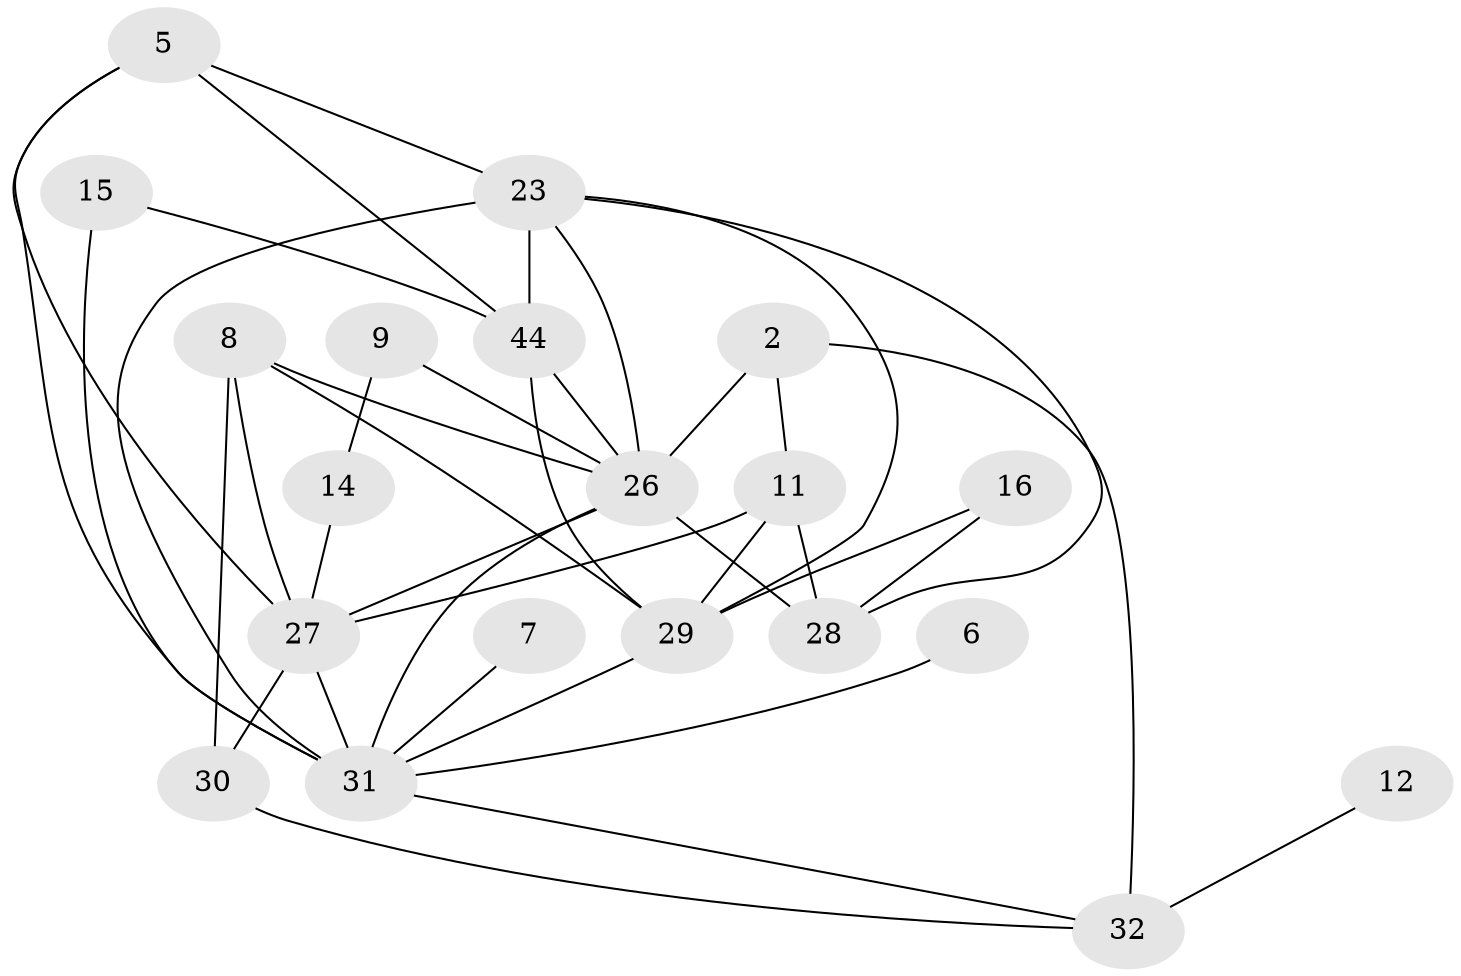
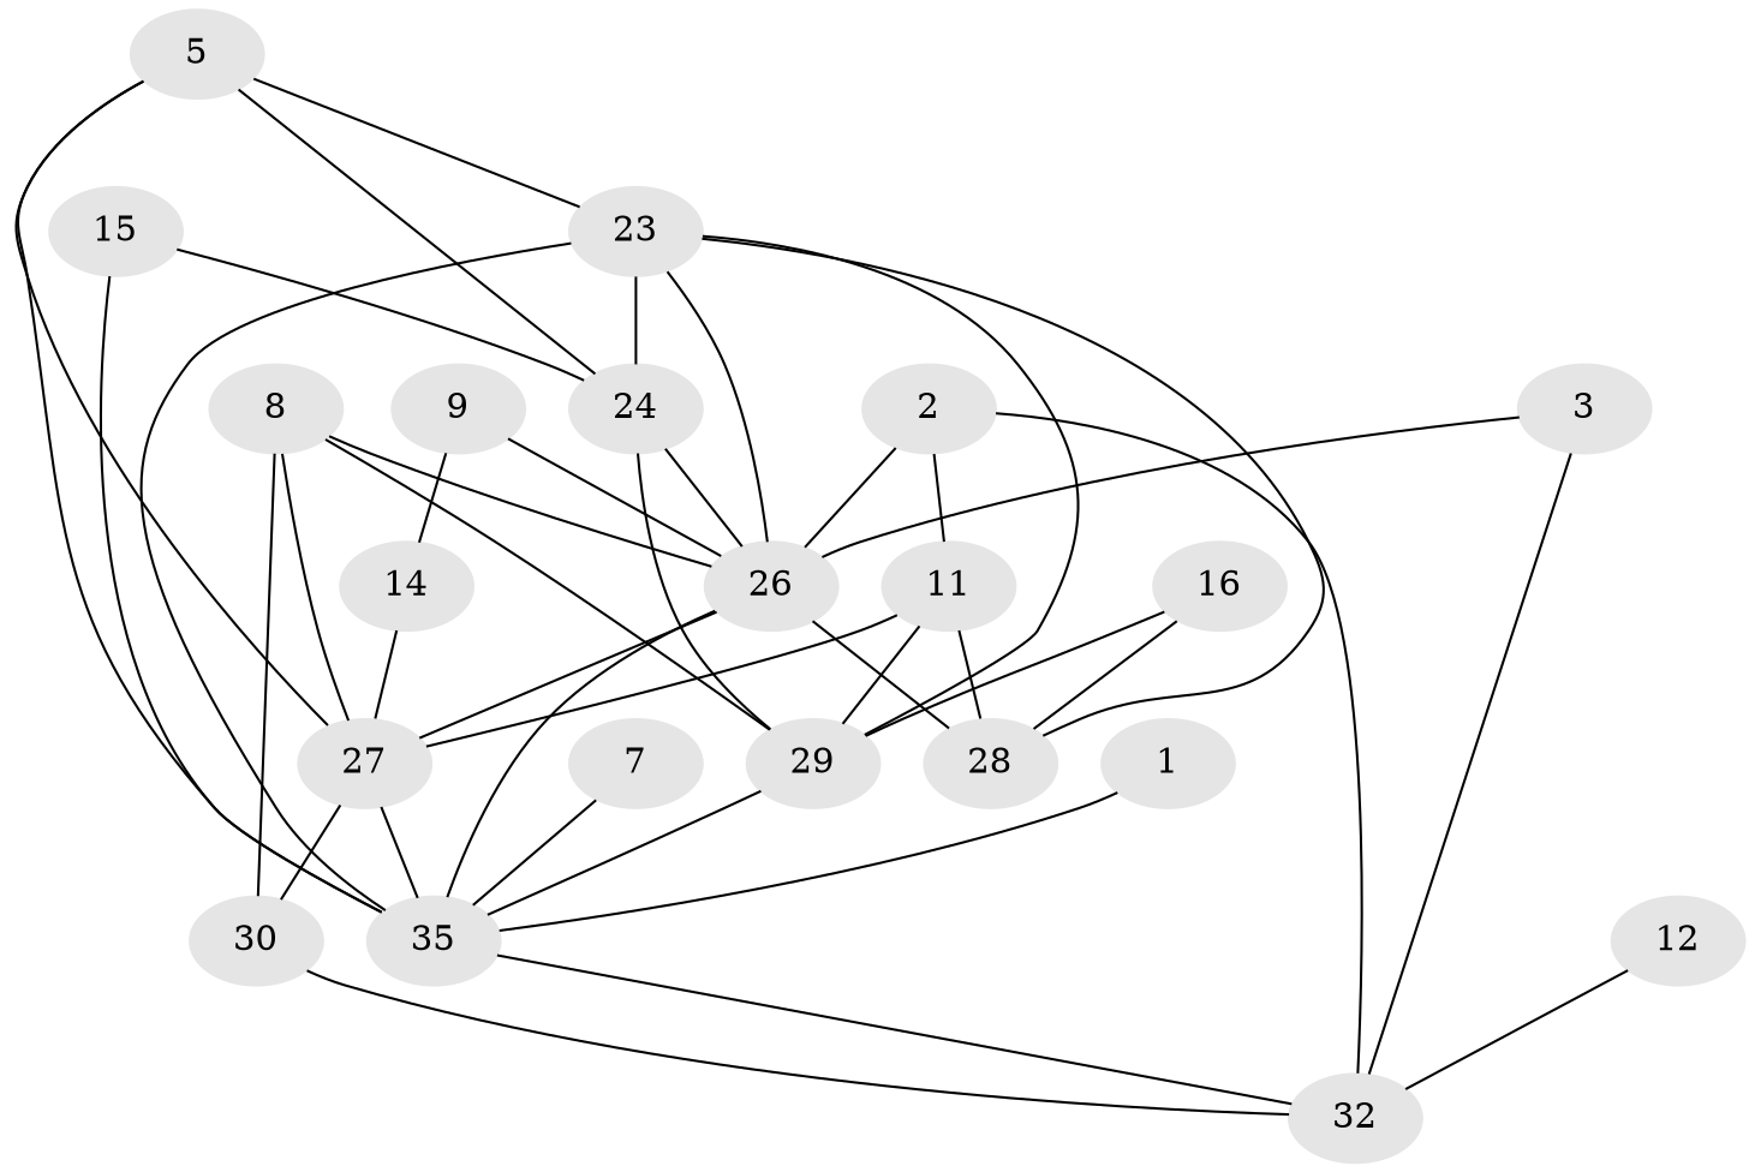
  graph {
    node [color=gray90 style=filled]
    edge [weight=1.0]
-   1 [label=6]
-   31
+   1
+   31 [label=35]
    32
    2
    11
    26
    27
    29
    28
+   3
    5
    23
-   24 [label=44]
+   24
    30
    7
    8
    9
    14
    12
    15
    16
    1 -- 31
    31 -- 32
    2 -- 32
    2 -- 11
    2 -- 26 [weight=2.0]
    11 -- 27
    11 -- 29
    11 -- 28
    26 -- 31
    26 -- 27 [weight=2.0]
    26 -- 28 [weight=2.0]
    27 -- 31
    27 -- 30
    29 -- 31
+   3 -- 32
+   3 -- 26
    5 -- 31
    5 -- 27
    5 -- 23
    5 -- 24
    23 -- 31 [weight=3.0]
    23 -- 26 [weight=2.0]
    23 -- 29
    23 -- 28
    23 -- 24
    24 -- 26
    24 -- 29
    30 -- 32
    7 -- 31
    8 -- 26
    8 -- 27
    8 -- 29
    8 -- 30
    9 -- 26 [weight=2.0]
    9 -- 14
    14 -- 27
    12 -- 32
    15 -- 31
    15 -- 24
    16 -- 29 [weight=2.0]
    16 -- 28
  }
